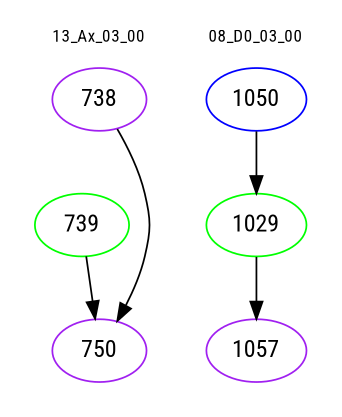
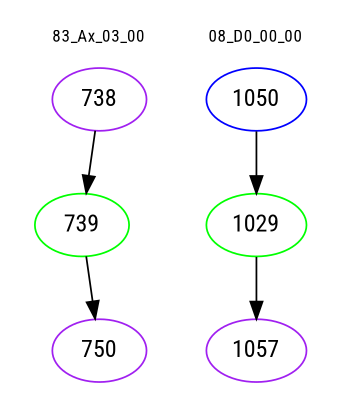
  digraph {
    fontname="Roboto Condensed"
    node [color=purple fontname="Roboto Condensed"]
    edge [color=black fontname="Roboto Condensed"]
    n1 [label=738]
    n2 [color=green label=739]
    n3 [label=750]
    n4 [color=blue label=1050]
    n5 [color=green label=1029]
    n6 [label=1057]
    subgraph cluster_1 {
      color=white
      fontsize=10
-     label="13_Ax_03_00"
+     label="83_Ax_03_00"
      n1
      n2
      n3
    }
    subgraph cluster_2 {
      color=white
      fontsize=10
-     label="08_D0_03_00"
+     label="08_D0_00_00"
      n4
      n5
      n6
    }
-   n1 -> n3
+   n1 -> n2
    n2 -> n3
    n4 -> n5
    n5 -> n6
  }
